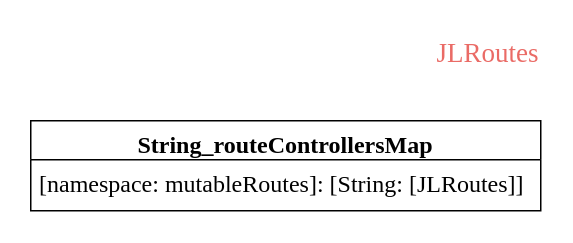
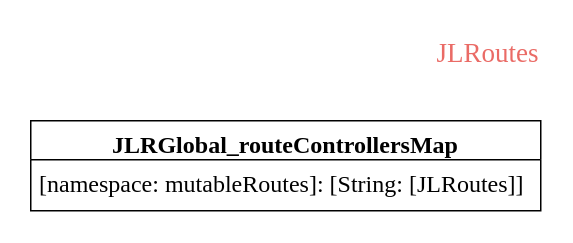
  <mxCell id="0" />
  <mxCell id="1" parent="0" />
- <mxCell id="2" value="String_routeControllersMap" style="swimlane;fontStyle=1;align=center;verticalAlign=top;childLayout=stackLayout;horizontal=1;startSize=26;horizontalStack=0;resizeParent=1;resizeParentMax=0;resizeLast=0;collapsible=1;marginBottom=0;whiteSpace=wrap;html=1;fontSize=16;fontFamily=Times New Roman;" vertex="1" parent="1"><mxGeometry x="20" y="80" width="340" height="60" as="geometry"><mxRectangle x="10" y="440" width="100" height="30" as="alternateBounds" /></mxGeometry></mxCell>
+ <mxCell id="2" value="JLRGlobal_routeControllersMap" style="swimlane;fontStyle=1;align=center;verticalAlign=top;childLayout=stackLayout;horizontal=1;startSize=26;horizontalStack=0;resizeParent=1;resizeParentMax=0;resizeLast=0;collapsible=1;marginBottom=0;whiteSpace=wrap;html=1;fontSize=16;fontFamily=Times New Roman;" vertex="1" parent="1"><mxGeometry x="20" y="80" width="340" height="60" as="geometry"><mxRectangle x="10" y="440" width="100" height="30" as="alternateBounds" /></mxGeometry></mxCell>
  <mxCell id="3" value="[namespace: mutableRoutes]: [String: [JLRoutes]]" style="text;strokeColor=none;fillColor=none;align=left;verticalAlign=top;spacingLeft=4;spacingRight=4;overflow=hidden;rotatable=0;points=[[0,0.5],[1,0.5]];portConstraint=eastwest;whiteSpace=wrap;html=1;fontSize=16;fontFamily=Times New Roman;" vertex="1" parent="2"><mxGeometry y="26" width="340" height="34" as="geometry" /></mxCell>
  <mxCell id="4" value="JLRoutes" style="text;html=1;strokeColor=none;fillColor=none;align=center;verticalAlign=middle;whiteSpace=wrap;rounded=0;fontFamily=Times New Roman;fontSize=18;fontColor=#EA6B66;" vertex="1" parent="1"><mxGeometry x="295" y="20" width="60" height="30" as="geometry" /></mxCell>
